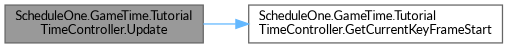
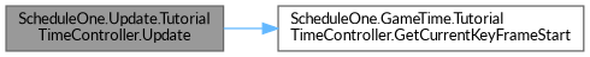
  digraph {
    rankdir=LR
    fontname=Lato
    node [fontname=Lato fontsize=10 shape=box style=filled]
-   n1 [color=gray40 fillcolor=grey60 fontcolor=black height=0.2 label="ScheduleOne.GameTime.Tutorial\lTimeController.Update" width=0.4]
+   n1 [color=gray40 fillcolor=grey60 fontcolor=black height=0.2 label="ScheduleOne.Update.Tutorial\lTimeController.Update" width=0.4]
    n2 [color=grey40 fillcolor=white height=0.2 label="ScheduleOne.GameTime.Tutorial\lTimeController.GetCurrentKeyFrameStart" width=0.4]
    n1 -> n2 [color=steelblue1 fontname=Lato fontsize=10 labelfontname=Helvetica labelfontsize=10 style=solid]
  }
